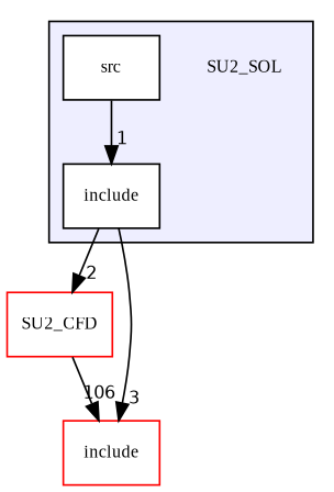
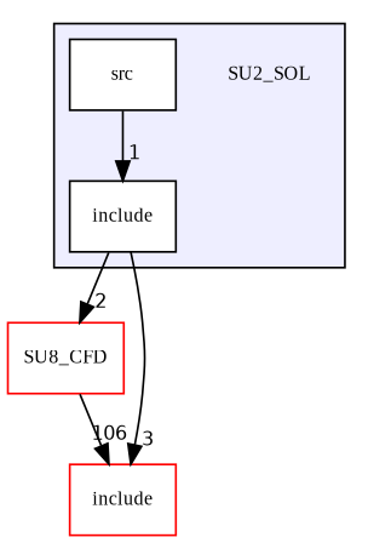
  digraph {
    compound=true
    fontname="Liberation Serif"
    node [fontname="Liberation Serif" fontsize=10 shape=box color=black fillcolor=white style=filled]
    edge [labeldistance=1.5 labelfontname=Helvetica labelfontsize=10 fontname="Liberation Serif"]
    n1 [label=SU2_SOL shape=plaintext color="" fillcolor="" style=""]
    n2 [label=include]
    n3 [label=src]
-   n4 [color=red label=SU2_CFD]
+   n4 [color=red label=SU8_CFD]
    n5 [color=red label=include]
    subgraph cluster_1 {
      bgcolor="#eeeeff"
      pencolor=black
      n1
      n2
      n3
    }
    n2 -> n4 [headlabel=2]
    n2 -> n5 [headlabel=3]
    n3 -> n2 [headlabel=1]
    n4 -> n5 [headlabel=106]
  }
